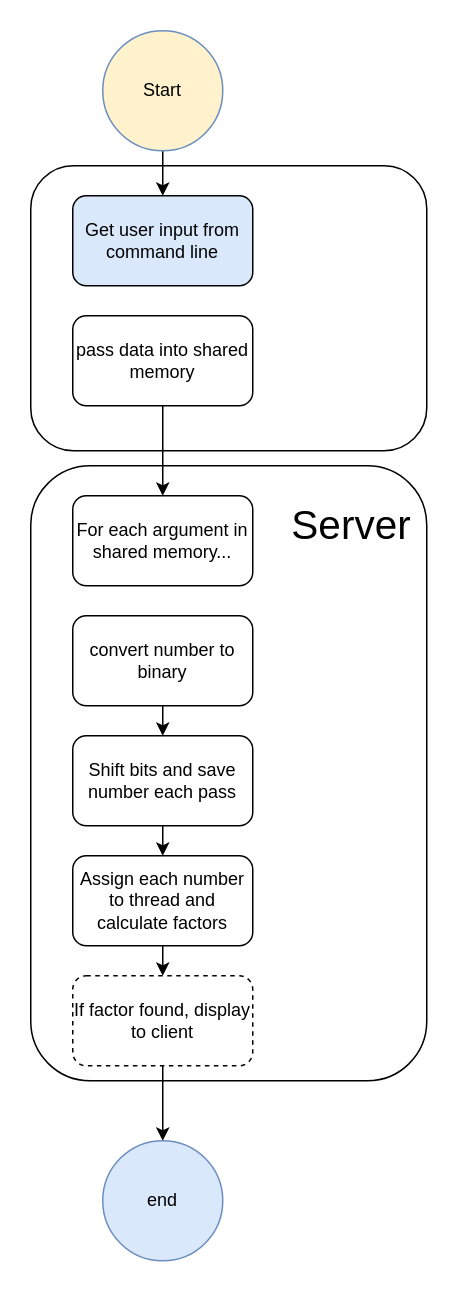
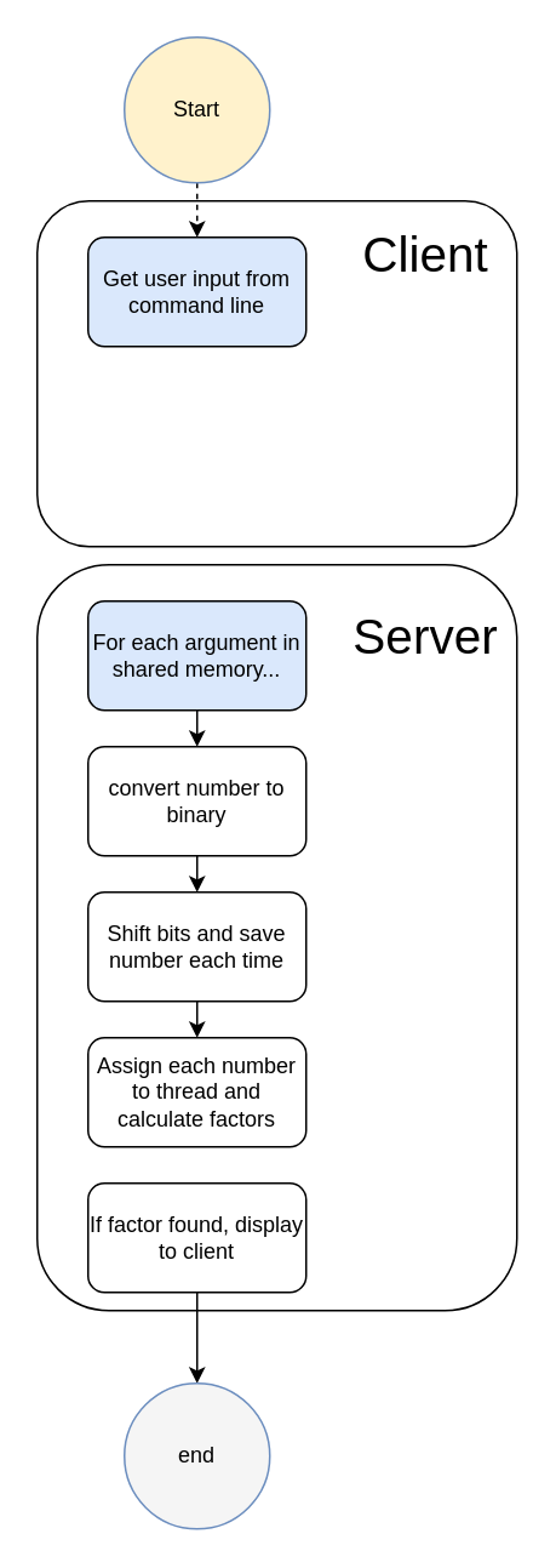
  <mxCell id="0" />
  <mxCell id="1" parent="0" />
  <mxCell id="2" value="" style="rounded=1;whiteSpace=wrap;html=1;" vertex="1" parent="1"><mxGeometry x="20" y="310" width="264" height="410" as="geometry" /></mxCell>
  <mxCell id="3" value="" style="rounded=1;whiteSpace=wrap;html=1;" vertex="1" parent="1"><mxGeometry x="20" y="110" width="264" height="190" as="geometry" /></mxCell>
- <mxCell id="4" style="edgeStyle=orthogonalEdgeStyle;rounded=0;orthogonalLoop=1;jettySize=auto;html=1;exitX=0.5;exitY=1;exitDx=0;exitDy=0;entryX=0.5;entryY=0;entryDx=0;entryDy=0;" edge="1" parent="1" source="5" target="6"><mxGeometry relative="1" as="geometry" /></mxCell>
+ <mxCell id="4" style="edgeStyle=orthogonalEdgeStyle;rounded=0;orthogonalLoop=1;jettySize=auto;html=1;exitX=0.5;exitY=1;exitDx=0;exitDy=0;entryX=0.5;entryY=0;entryDx=0;entryDy=0;dashed=1;" edge="1" parent="1" source="5" target="6"><mxGeometry relative="1" as="geometry" /></mxCell>
  <mxCell id="5" value="Start" style="ellipse;whiteSpace=wrap;html=1;aspect=fixed;fillColor=#fff2cc;strokeColor=#6c8ebf;" vertex="1" parent="1"><mxGeometry x="68" y="20" width="80" height="80" as="geometry" /></mxCell>
  <mxCell id="6" value="Get user input from command line" style="rounded=1;whiteSpace=wrap;html=1;fillColor=#dae8fc;" vertex="1" parent="1"><mxGeometry x="48" y="130" width="120" height="60" as="geometry" /></mxCell>
- <mxCell id="7" style="edgeStyle=orthogonalEdgeStyle;rounded=0;orthogonalLoop=1;jettySize=auto;html=1;exitX=0.5;exitY=1;exitDx=0;exitDy=0;entryX=0.5;entryY=0;entryDx=0;entryDy=0;fontSize=27;" edge="1" parent="1" source="8" target="10"><mxGeometry relative="1" as="geometry" /></mxCell>
- <mxCell id="8" value="pass data into shared memory" style="rounded=1;whiteSpace=wrap;html=1;" vertex="1" parent="1"><mxGeometry x="48" y="210" width="120" height="60" as="geometry" /></mxCell>
- <mxCell id="10" value="For each argument in shared memory..." style="rounded=1;whiteSpace=wrap;html=1;" vertex="1" parent="1"><mxGeometry x="48" y="330" width="120" height="60" as="geometry" /></mxCell>
+ <mxCell id="9" style="edgeStyle=orthogonalEdgeStyle;rounded=0;orthogonalLoop=1;jettySize=auto;html=1;exitX=0.5;exitY=1;exitDx=0;exitDy=0;entryX=0.5;entryY=0;entryDx=0;entryDy=0;fontSize=27;" edge="1" parent="1" source="10" target="12"><mxGeometry relative="1" as="geometry" /></mxCell>
+ <mxCell id="10" value="For each argument in shared memory..." style="rounded=1;whiteSpace=wrap;html=1;fillColor=#dae8fc;" vertex="1" parent="1"><mxGeometry x="48" y="330" width="120" height="60" as="geometry" /></mxCell>
  <mxCell id="11" style="edgeStyle=orthogonalEdgeStyle;rounded=0;orthogonalLoop=1;jettySize=auto;html=1;exitX=0.5;exitY=1;exitDx=0;exitDy=0;entryX=0.5;entryY=0;entryDx=0;entryDy=0;fontSize=27;" edge="1" parent="1" source="12" target="14"><mxGeometry relative="1" as="geometry" /></mxCell>
  <mxCell id="12" value="convert number to binary" style="rounded=1;whiteSpace=wrap;html=1;" vertex="1" parent="1"><mxGeometry x="48" y="410" width="120" height="60" as="geometry" /></mxCell>
  <mxCell id="13" style="edgeStyle=orthogonalEdgeStyle;rounded=0;orthogonalLoop=1;jettySize=auto;html=1;exitX=0.5;exitY=1;exitDx=0;exitDy=0;entryX=0.5;entryY=0;entryDx=0;entryDy=0;fontSize=27;" edge="1" parent="1" source="14" target="16"><mxGeometry relative="1" as="geometry" /></mxCell>
- <mxCell id="14" value="Shift bits and save number each pass" style="rounded=1;whiteSpace=wrap;html=1;" vertex="1" parent="1"><mxGeometry x="48" y="490" width="120" height="60" as="geometry" /></mxCell>
- <mxCell id="15" style="edgeStyle=orthogonalEdgeStyle;rounded=0;orthogonalLoop=1;jettySize=auto;html=1;exitX=0.5;exitY=1;exitDx=0;exitDy=0;entryX=0.5;entryY=0;entryDx=0;entryDy=0;fontSize=27;" edge="1" parent="1" source="16" target="18"><mxGeometry relative="1" as="geometry" /></mxCell>
+ <mxCell id="14" value="Shift bits and save number each time" style="rounded=1;whiteSpace=wrap;html=1;" vertex="1" parent="1"><mxGeometry x="48" y="490" width="120" height="60" as="geometry" /></mxCell>
  <mxCell id="16" value="Assign each number to thread and calculate factors" style="rounded=1;whiteSpace=wrap;html=1;" vertex="1" parent="1"><mxGeometry x="48" y="570" width="120" height="60" as="geometry" /></mxCell>
  <mxCell id="17" style="edgeStyle=orthogonalEdgeStyle;rounded=0;orthogonalLoop=1;jettySize=auto;html=1;exitX=0.5;exitY=1;exitDx=0;exitDy=0;entryX=0.5;entryY=0;entryDx=0;entryDy=0;fontSize=27;" edge="1" parent="1" source="18" target="19"><mxGeometry relative="1" as="geometry" /></mxCell>
- <mxCell id="18" value="If factor found, display to client" style="rounded=1;whiteSpace=wrap;html=1;dashed=1;" vertex="1" parent="1"><mxGeometry x="48" y="650" width="120" height="60" as="geometry" /></mxCell>
- <mxCell id="19" value="end" style="ellipse;whiteSpace=wrap;html=1;aspect=fixed;fillColor=#dae8fc;strokeColor=#6c8ebf;" vertex="1" parent="1"><mxGeometry x="68" y="760" width="80" height="80" as="geometry" /></mxCell>
+ <mxCell id="18" value="If factor found, display to client" style="rounded=1;whiteSpace=wrap;html=1;" vertex="1" parent="1"><mxGeometry x="48" y="650" width="120" height="60" as="geometry" /></mxCell>
+ <mxCell id="19" value="end" style="ellipse;whiteSpace=wrap;html=1;aspect=fixed;fillColor=#f5f5f5;strokeColor=#6c8ebf;" vertex="1" parent="1"><mxGeometry x="68" y="760" width="80" height="80" as="geometry" /></mxCell>
+ <mxCell id="20" value="Client" style="text;html=1;strokeColor=none;fillColor=none;align=center;verticalAlign=middle;whiteSpace=wrap;rounded=0;fontSize=27;" vertex="1" parent="1"><mxGeometry x="214" y="130" width="40" height="20" as="geometry" /></mxCell>
  <mxCell id="21" value="Server" style="text;html=1;strokeColor=none;fillColor=none;align=center;verticalAlign=middle;whiteSpace=wrap;rounded=0;fontSize=27;" vertex="1" parent="1"><mxGeometry x="214" y="340" width="40" height="20" as="geometry" /></mxCell>
